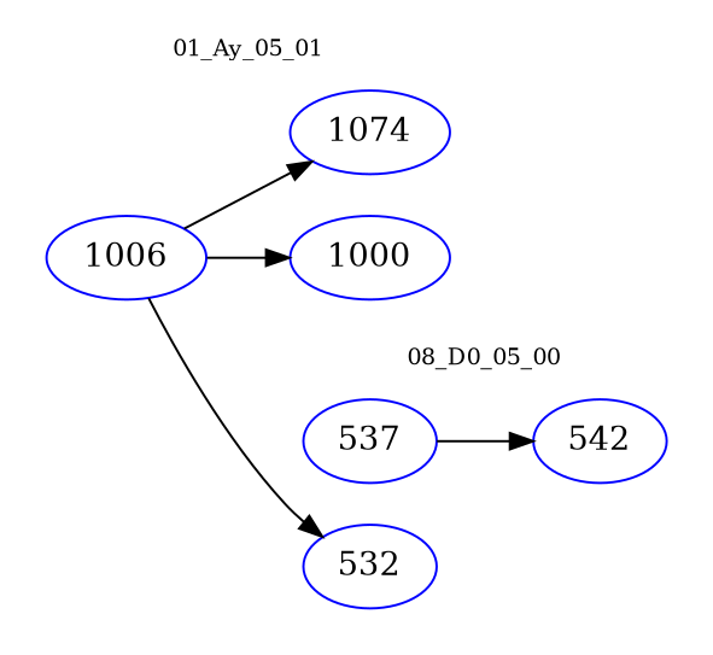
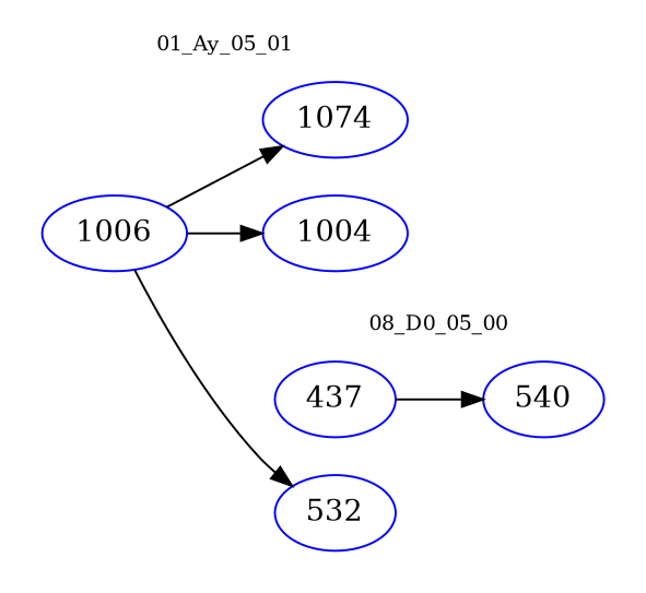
  digraph {
    rankdir=LR
    node [color=blue]
    edge [color=black]
    n1 [label=1006]
-   n2 [label=1000]
+   n2 [label=1004]
    n3 [label=1074]
-   n4 [label=537]
+   n4 [label=437]
    n5 [label=532]
-   n6 [label=542]
+   n6 [label=540]
    subgraph cluster_1 {
      color=white
      fontsize=10
      label="01_Ay_05_01"
      n1
      n2
      n3
    }
    subgraph cluster_2 {
      color=white
      fontsize=10
      label="08_D0_05_00"
      n4
      n5
      n6
    }
    n1 -> n2
    n1 -> n3
    n1 -> n5
    n4 -> n6
  }
